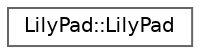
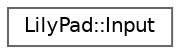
  digraph {
    rankdir=LR
-   n1 [color=grey40 fillcolor=white fontname=Helvetica fontsize=10 height=0.2 label="LilyPad::LilyPad" shape=box style=filled width=0.4]
+   n1 [color=grey40 fillcolor=white fontname=Helvetica fontsize=10 height=0.2 label="LilyPad::Input" shape=box style=filled width=0.4]
  }
